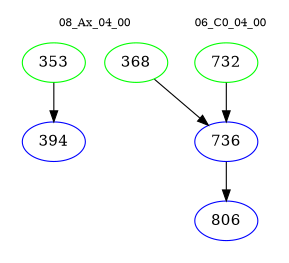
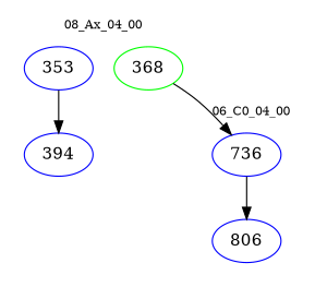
  digraph {
    node [color=blue]
    edge [color=black]
    n1 [color=green label=368]
-   n2 [color=green label=353]
+   n2 [label=353]
    n3 [label=394]
-   n4 [color=green label=732]
    n5 [label=736]
    n6 [label=806]
    subgraph cluster_1 {
      color=white
      fontsize=10
      label="08_Ax_04_00"
      n1
      n2
      n3
    }
    subgraph cluster_2 {
      color=white
      fontsize=10
      label="06_C0_04_00"
-     n4
      n5
      n6
    }
    n1 -> n5
    n2 -> n3
-   n4 -> n5
    n5 -> n6
  }
